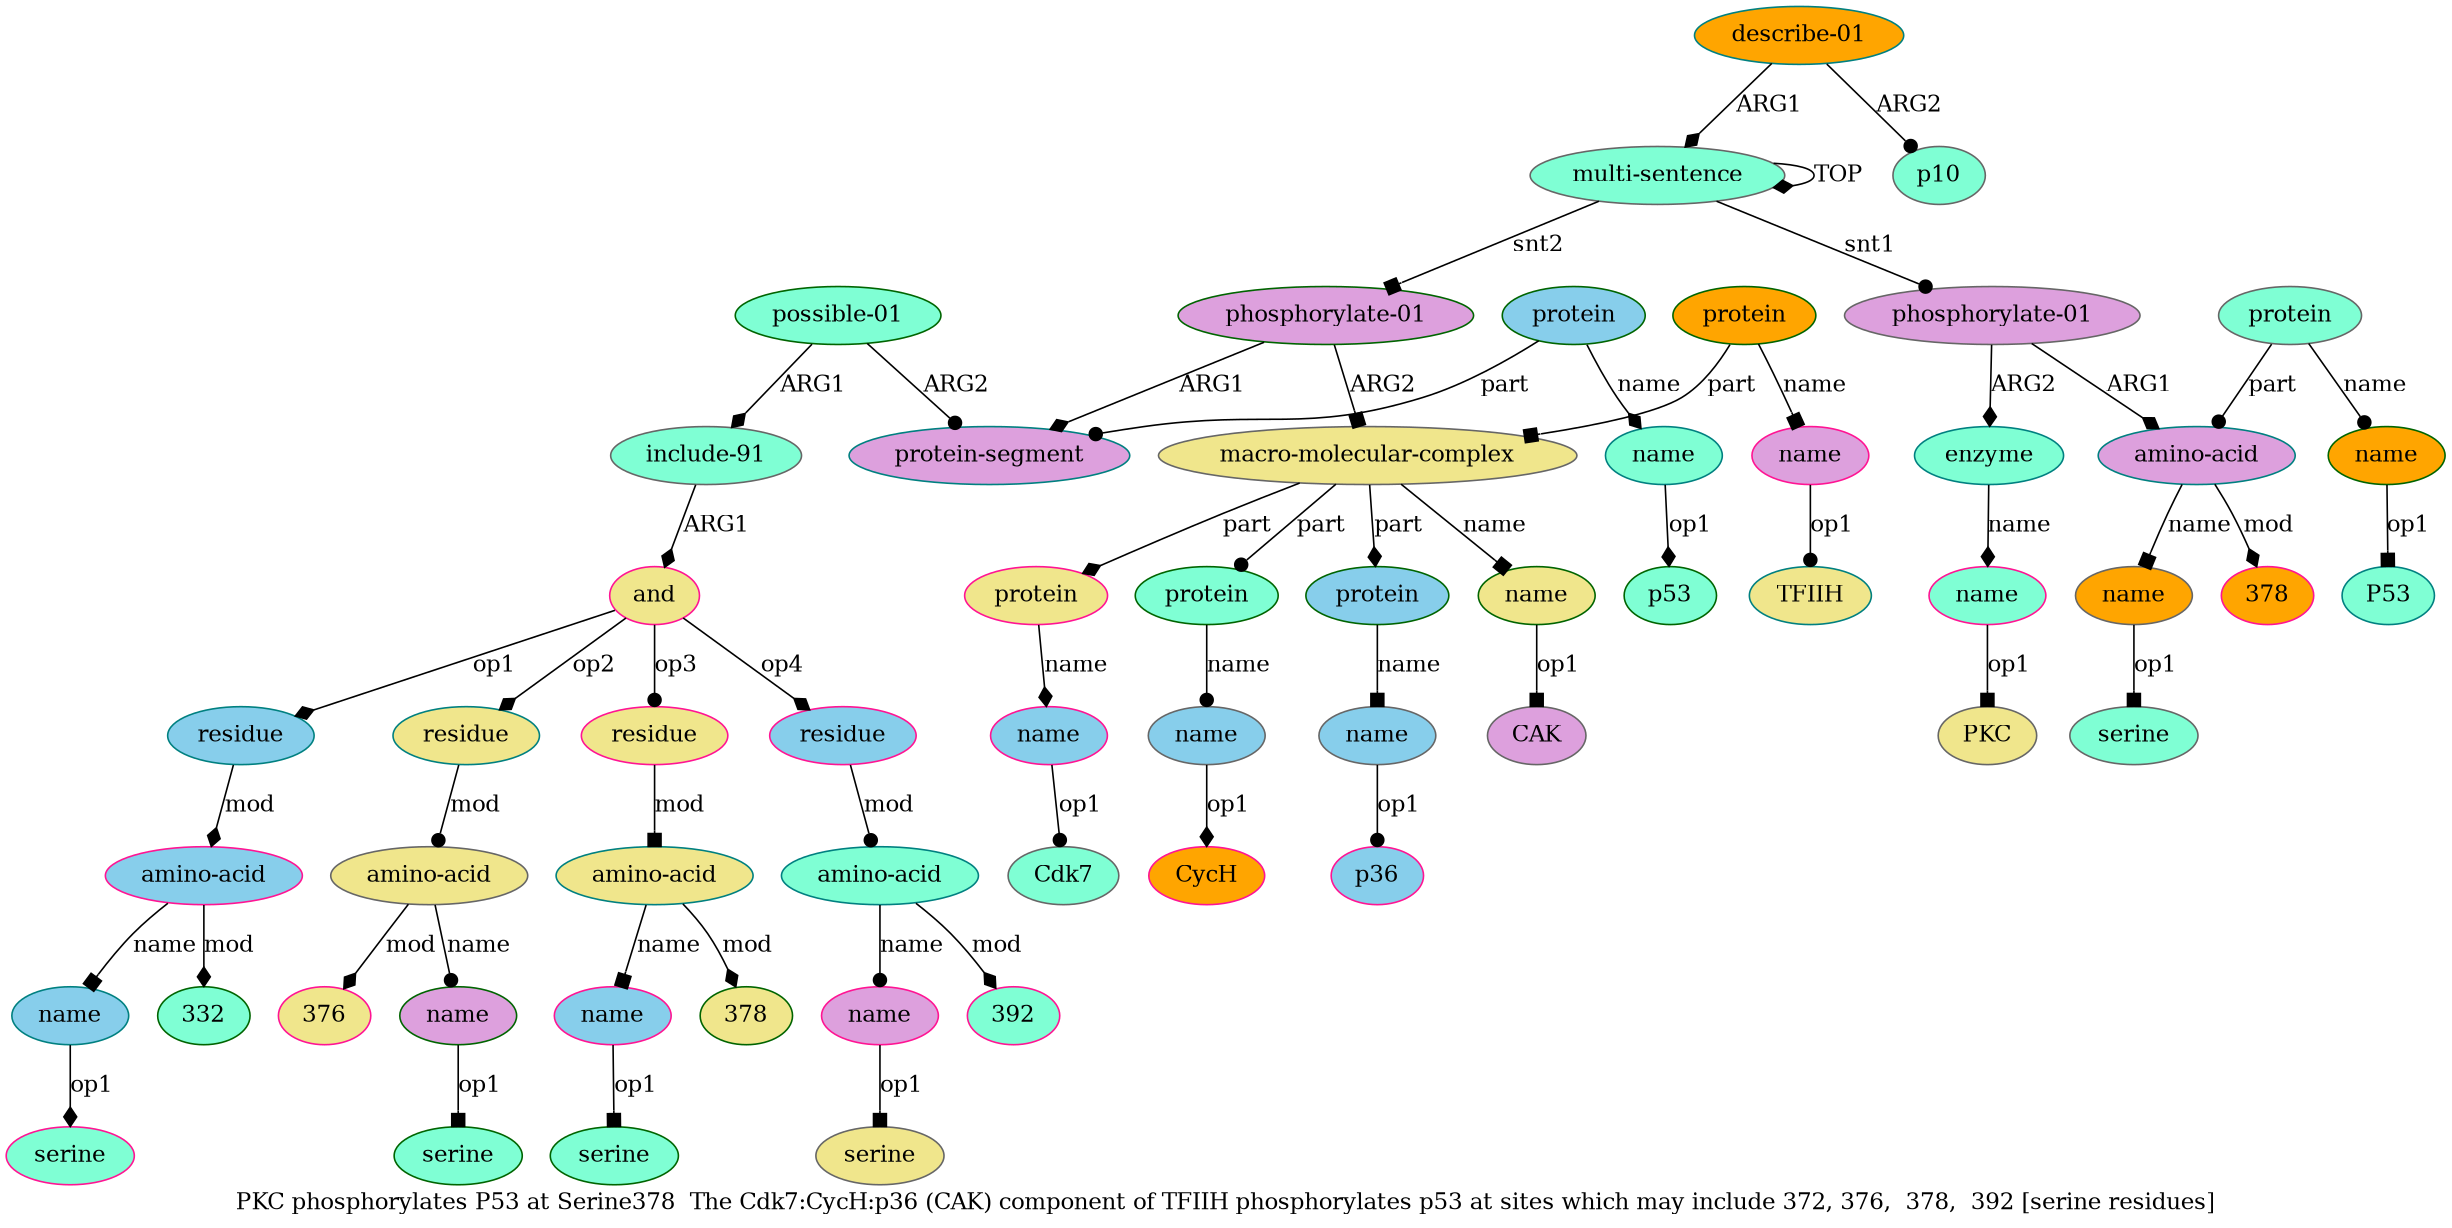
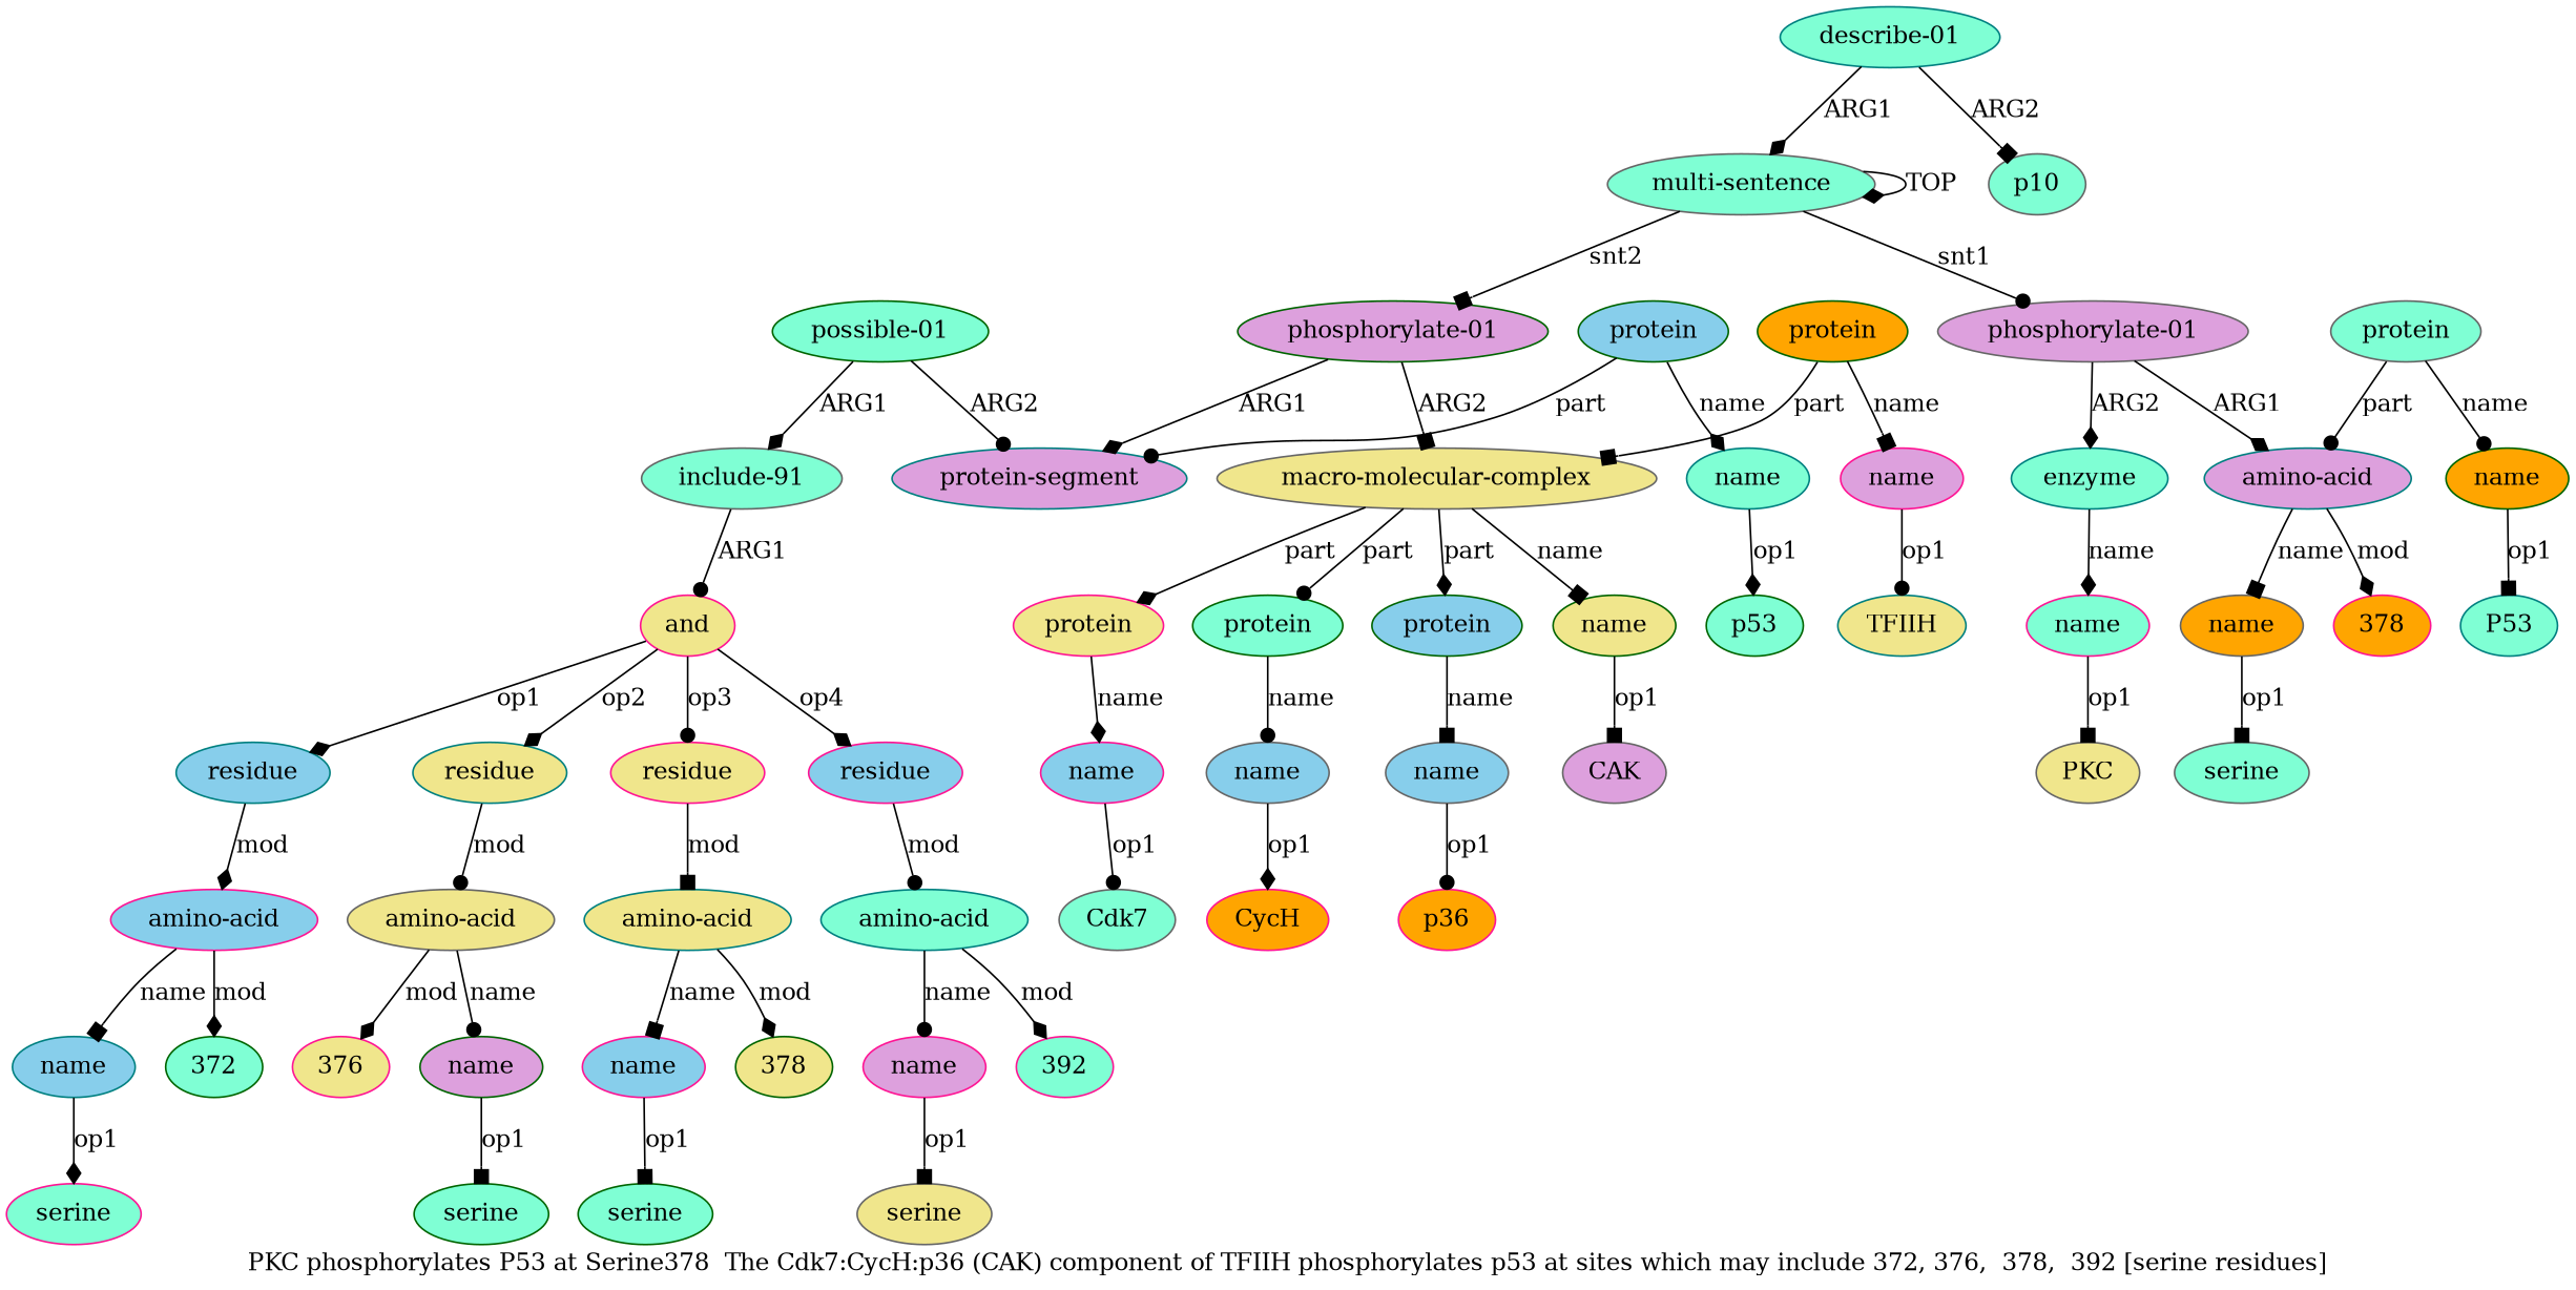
  digraph {
    label="PKC phosphorylates P53 at Serine378  The Cdk7:CycH:p36 (CAK) component of TFIIH phosphorylates p53 at sites which may include 372, 376,  378,  392 [serine residues]"
    node [color=deeppink fillcolor=aquamarine gold_ind=-1 gold_label=name style=filled test_ind=-1 test_label=name]
    edge [arrowhead=diamond color=black gold_label=op1 test_label=op1]
    n1 [fillcolor=khaki gold_ind=20 gold_label=residue label=residue test_ind=20 test_label=residue]
    n2 [color=teal fillcolor=khaki gold_ind=21 gold_label="amino-acid" label="amino-acid" test_ind=21 test_label="amino-acid"]
    n3 [fillcolor=skyblue gold_ind=22 label=name test_ind=22]
    n4 [color=darkgreen fillcolor=khaki gold_label=378 label=378 test_label=378]
    n5 [color=darkgreen gold_label=serine label=serine test_label=serine]
    n6 [fillcolor=skyblue gold_ind=23 gold_label=residue label=residue test_ind=23 test_label=residue]
    n7 [color=teal gold_ind=24 gold_label="amino-acid" label="amino-acid" test_ind=24 test_label="amino-acid"]
    n8 [fillcolor=plum gold_ind=25 label=name test_ind=25]
    n9 [gold_label=392 label=392 test_label=392]
    n10 [color=gray40 fillcolor=khaki gold_label=serine label=serine test_label=serine]
    n11 [color=darkgreen gold_ind=26 gold_label="possible-01" label="possible-01" test_ind=26 test_label="possible-01"]
    n12 [color=gray40 gold_ind=12 gold_label="include-91" label="include-91" test_ind=12 test_label="include-91"]
    n13 [color=teal fillcolor=plum gold_ind=9 gold_label="protein-segment" label="protein-segment" test_ind=9 test_label="protein-segment"]
    n14 [fillcolor=khaki gold_ind=13 gold_label=and label=and test_ind=13 test_label=and]
    n15 [color=teal fillcolor=skyblue gold_ind=14 gold_label=residue label=residue test_ind=14 test_label=residue]
    n16 [color=teal fillcolor=khaki gold_ind=17 gold_label=residue label=residue test_ind=17 test_label=residue]
    n17 [color=gray40 fillcolor=khaki gold_ind=27 gold_label="macro-molecular-complex" label="macro-molecular-complex" test_ind=27 test_label="macro-molecular-complex"]
    n18 [color=darkgreen fillcolor=khaki gold_ind=28 label=name test_ind=28]
    n19 [fillcolor=khaki gold_ind=29 gold_label=protein label=protein test_ind=29 test_label=protein]
    n20 [color=darkgreen gold_ind=31 gold_label=protein label=protein test_ind=31 test_label=protein]
    n21 [color=darkgreen fillcolor=skyblue gold_ind=33 gold_label=protein label=protein test_ind=33 test_label=protein]
    n22 [color=gray40 fillcolor=plum gold_label=CAK label=CAK test_label=CAK]
    n23 [fillcolor=skyblue gold_ind=30 label=name test_ind=30]
    n24 [color=gray40 fillcolor=skyblue gold_ind=32 label=name test_ind=32]
    n25 [color=gray40 fillcolor=skyblue gold_ind=34 label=name test_ind=34]
    n26 [color=gray40 gold_label=Cdk7 label=Cdk7 test_label=Cdk7]
    n27 [fillcolor=orange gold_label=CycH label=CycH test_label=CycH]
-   n28 [fillcolor=skyblue gold_label=p36 label=p36 test_label=p36]
+   n28 [fillcolor=orange gold_label=p36 label=p36 test_label=p36]
    n29 [color=darkgreen gold_label=serine label=serine test_label=serine]
    n30 [color=gray40 fillcolor=khaki gold_label=PKC label=PKC test_label=PKC]
    n31 [gold_label=serine label=serine test_label=serine]
-   n32 [color=teal fillcolor=orange gold_ind=37 gold_label="describe-01" label="describe-01" test_ind=37 test_label="describe-01"]
+   n32 [color=teal gold_ind=37 gold_label="describe-01" label="describe-01" test_ind=37 test_label="describe-01"]
    n33 [color=gray40 gold_ind=38 gold_label=p10 label=p10 test_ind=38 test_label=p10]
    n34 [color=gray40 gold_ind=0 gold_label="multi-sentence" label="multi-sentence" test_ind=0 test_label="multi-sentence"]
    n35 [color=gray40 fillcolor=plum gold_ind=1 gold_label="phosphorylate-01" label="phosphorylate-01" test_ind=1 test_label="phosphorylate-01"]
    n36 [color=darkgreen fillcolor=plum gold_ind=8 gold_label="phosphorylate-01" label="phosphorylate-01" test_ind=8 test_label="phosphorylate-01"]
    n37 [color=teal fillcolor=plum gold_ind=2 gold_label="amino-acid" label="amino-acid" test_ind=2 test_label="amino-acid"]
    n38 [color=teal gold_ind=6 gold_label=enzyme label=enzyme test_ind=6 test_label=enzyme]
    n39 [fillcolor=plum gold_ind=36 label=name test_ind=36]
    n40 [color=teal fillcolor=khaki gold_label=TFIIH label=TFIIH test_label=TFIIH]
    n41 [fillcolor=khaki gold_label=376 label=376 test_label=376]
    n42 [color=darkgreen fillcolor=orange gold_ind=35 gold_label=protein label=protein test_ind=35 test_label=protein]
    n43 [fillcolor=orange gold_label=378 label=378 test_label=378]
    n44 [color=darkgreen gold_label=p53 label=p53 test_label=p53]
    n45 [color=teal gold_label=P53 label=P53 test_label=P53]
    n46 [fillcolor=skyblue gold_ind=15 gold_label="amino-acid" label="amino-acid" test_ind=15 test_label="amino-acid"]
    n47 [color=teal fillcolor=skyblue gold_ind=16 label=name test_ind=16]
-   n48 [color=darkgreen gold_label=372 label=332 test_label=372]
+   n48 [color=darkgreen gold_label=372 label=372 test_label=372]
    n49 [color=gray40 fillcolor=khaki gold_ind=18 gold_label="amino-acid" label="amino-acid" test_ind=18 test_label="amino-acid"]
    n50 [color=darkgreen fillcolor=plum gold_ind=19 label=name test_ind=19]
    n51 [color=teal gold_ind=11 label=name test_ind=11]
    n52 [color=darkgreen fillcolor=skyblue gold_ind=10 gold_label=protein label=protein test_ind=10 test_label=protein]
    n53 [color=gray40 fillcolor=orange gold_ind=3 label=name test_ind=3]
    n54 [gold_ind=7 label=name test_ind=7]
    n55 [color=gray40 gold_label=serine label=serine test_label=serine]
    n56 [color=darkgreen fillcolor=orange gold_ind=5 label=name test_ind=5]
    n57 [color=gray40 gold_ind=4 gold_label=protein label=protein test_ind=4 test_label=protein]
    n1 -> n2 [arrowhead=box gold_label=mod label=mod test_label=mod]
    n2 -> n3 [arrowhead=box gold_label=name label=name test_label=name]
    n2 -> n4 [gold_label=mod label=mod test_label=mod]
    n3 -> n5 [arrowhead=box label=op1]
    n6 -> n7 [arrowhead=dot gold_label=mod label=mod test_label=mod]
    n7 -> n8 [arrowhead=dot gold_label=name label=name test_label=name]
    n7 -> n9 [gold_label=mod label=mod test_label=mod]
    n8 -> n10 [arrowhead=box label=op1]
    n11 -> n12 [gold_label=ARG1 label=ARG1 test_label=ARG1]
    n11 -> n13 [arrowhead=dot gold_label=ARG2 label=ARG2 test_label=ARG2]
-   n12 -> n14 [gold_label=ARG1 label=ARG1 test_label=ARG1]
+   n12 -> n14 [arrowhead=dot gold_label=ARG1 label=ARG1 test_label=ARG1]
    n14 -> n1 [arrowhead=dot gold_label=op3 label=op3 test_label=op3]
    n14 -> n6 [gold_label=op4 label=op4 test_label=op4]
    n14 -> n15 [label=op1]
    n14 -> n16 [gold_label=op2 label=op2 test_label=op2]
    n15 -> n46 [gold_label=mod label=mod test_label=mod]
    n16 -> n49 [arrowhead=dot gold_label=mod label=mod test_label=mod]
    n17 -> n18 [arrowhead=box gold_label=name label=name test_label=name]
    n17 -> n19 [gold_label=part label=part test_label=part]
    n17 -> n20 [arrowhead=dot gold_label=part label=part test_label=part]
    n17 -> n21 [gold_label=part label=part test_label=part]
    n18 -> n22 [arrowhead=box label=op1]
    n19 -> n23 [gold_label=name label=name test_label=name]
    n20 -> n24 [arrowhead=dot gold_label=name label=name test_label=name]
    n21 -> n25 [arrowhead=box gold_label=name label=name test_label=name]
    n23 -> n26 [arrowhead=dot label=op1]
    n24 -> n27 [label=op1]
    n25 -> n28 [arrowhead=dot label=op1]
-   n32 -> n33 [arrowhead=dot gold_label=ARG2 label=ARG2 test_label=ARG2]
+   n32 -> n33 [arrowhead=box gold_label=ARG2 label=ARG2 test_label=ARG2]
    n32 -> n34 [gold_label=ARG1 label=ARG1 test_label=ARG1]
    n34 -> n34 [gold_label=TOP label=TOP test_label=TOP]
    n34 -> n35 [arrowhead=dot gold_label=snt1 label=snt1 test_label=snt1]
    n34 -> n36 [arrowhead=box gold_label=snt2 label=snt2 test_label=snt2]
    n35 -> n37 [gold_label=ARG1 label=ARG1 test_label=ARG1]
    n35 -> n38 [gold_label=ARG2 label=ARG2 test_label=ARG2]
    n36 -> n13 [gold_label=ARG1 label=ARG1 test_label=ARG1]
    n36 -> n17 [arrowhead=box gold_label=ARG2 label=ARG2 test_label=ARG2]
    n37 -> n43 [gold_label=mod label=mod test_label=mod]
    n37 -> n53 [arrowhead=box gold_label=name label=name test_label=name]
    n38 -> n54 [gold_label=name label=name test_label=name]
    n39 -> n40 [arrowhead=dot label=op1]
    n42 -> n17 [arrowhead=box gold_label=part label=part test_label=part]
    n42 -> n39 [arrowhead=box gold_label=name label=name test_label=name]
    n46 -> n47 [arrowhead=box gold_label=name label=name test_label=name]
    n46 -> n48 [gold_label=mod label=mod test_label=mod]
    n47 -> n31 [label=op1]
    n49 -> n41 [gold_label=mod label=mod test_label=mod]
    n49 -> n50 [arrowhead=dot gold_label=name label=name test_label=name]
    n50 -> n29 [arrowhead=box label=op1]
    n51 -> n44 [label=op1]
    n52 -> n13 [arrowhead=dot gold_label=part label=part test_label=part]
    n52 -> n51 [gold_label=name label=name test_label=name]
    n53 -> n55 [arrowhead=box label=op1]
    n54 -> n30 [arrowhead=box label=op1]
    n56 -> n45 [arrowhead=box label=op1]
    n57 -> n37 [arrowhead=dot gold_label=part label=part test_label=part]
    n57 -> n56 [arrowhead=dot gold_label=name label=name test_label=name]
  }
